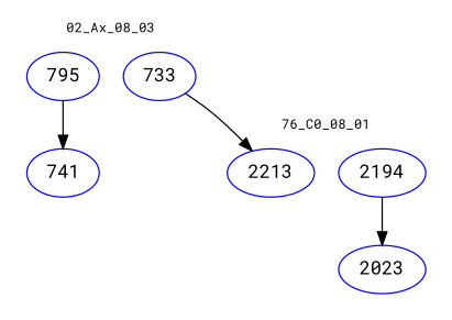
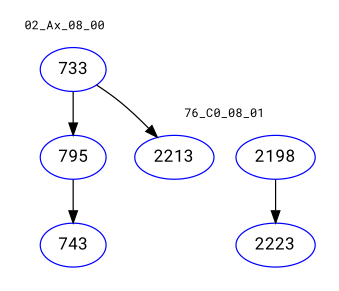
  digraph {
    fontname="Roboto Mono"
    node [color=blue fontname="Roboto Mono"]
    edge [color=black fontname="Roboto Mono"]
    n1 [label=733]
    n2 [label=795]
-   n3 [label=741]
-   n4 [label=2194]
-   n5 [label=2023]
+   n3 [label=743]
+   n4 [label=2198]
+   n5 [label=2223]
    n6 [label=2213]
    subgraph cluster_1 {
      color=white
      fontsize=10
-     label="02_Ax_08_03"
+     label="02_Ax_08_00"
      n1
      n2
      n3
    }
    subgraph cluster_2 {
      color=white
      fontsize=10
      label="76_C0_08_01"
      n4
      n5
      n6
    }
+   n1 -> n2
    n1 -> n6
    n2 -> n3
    n4 -> n5
  }
